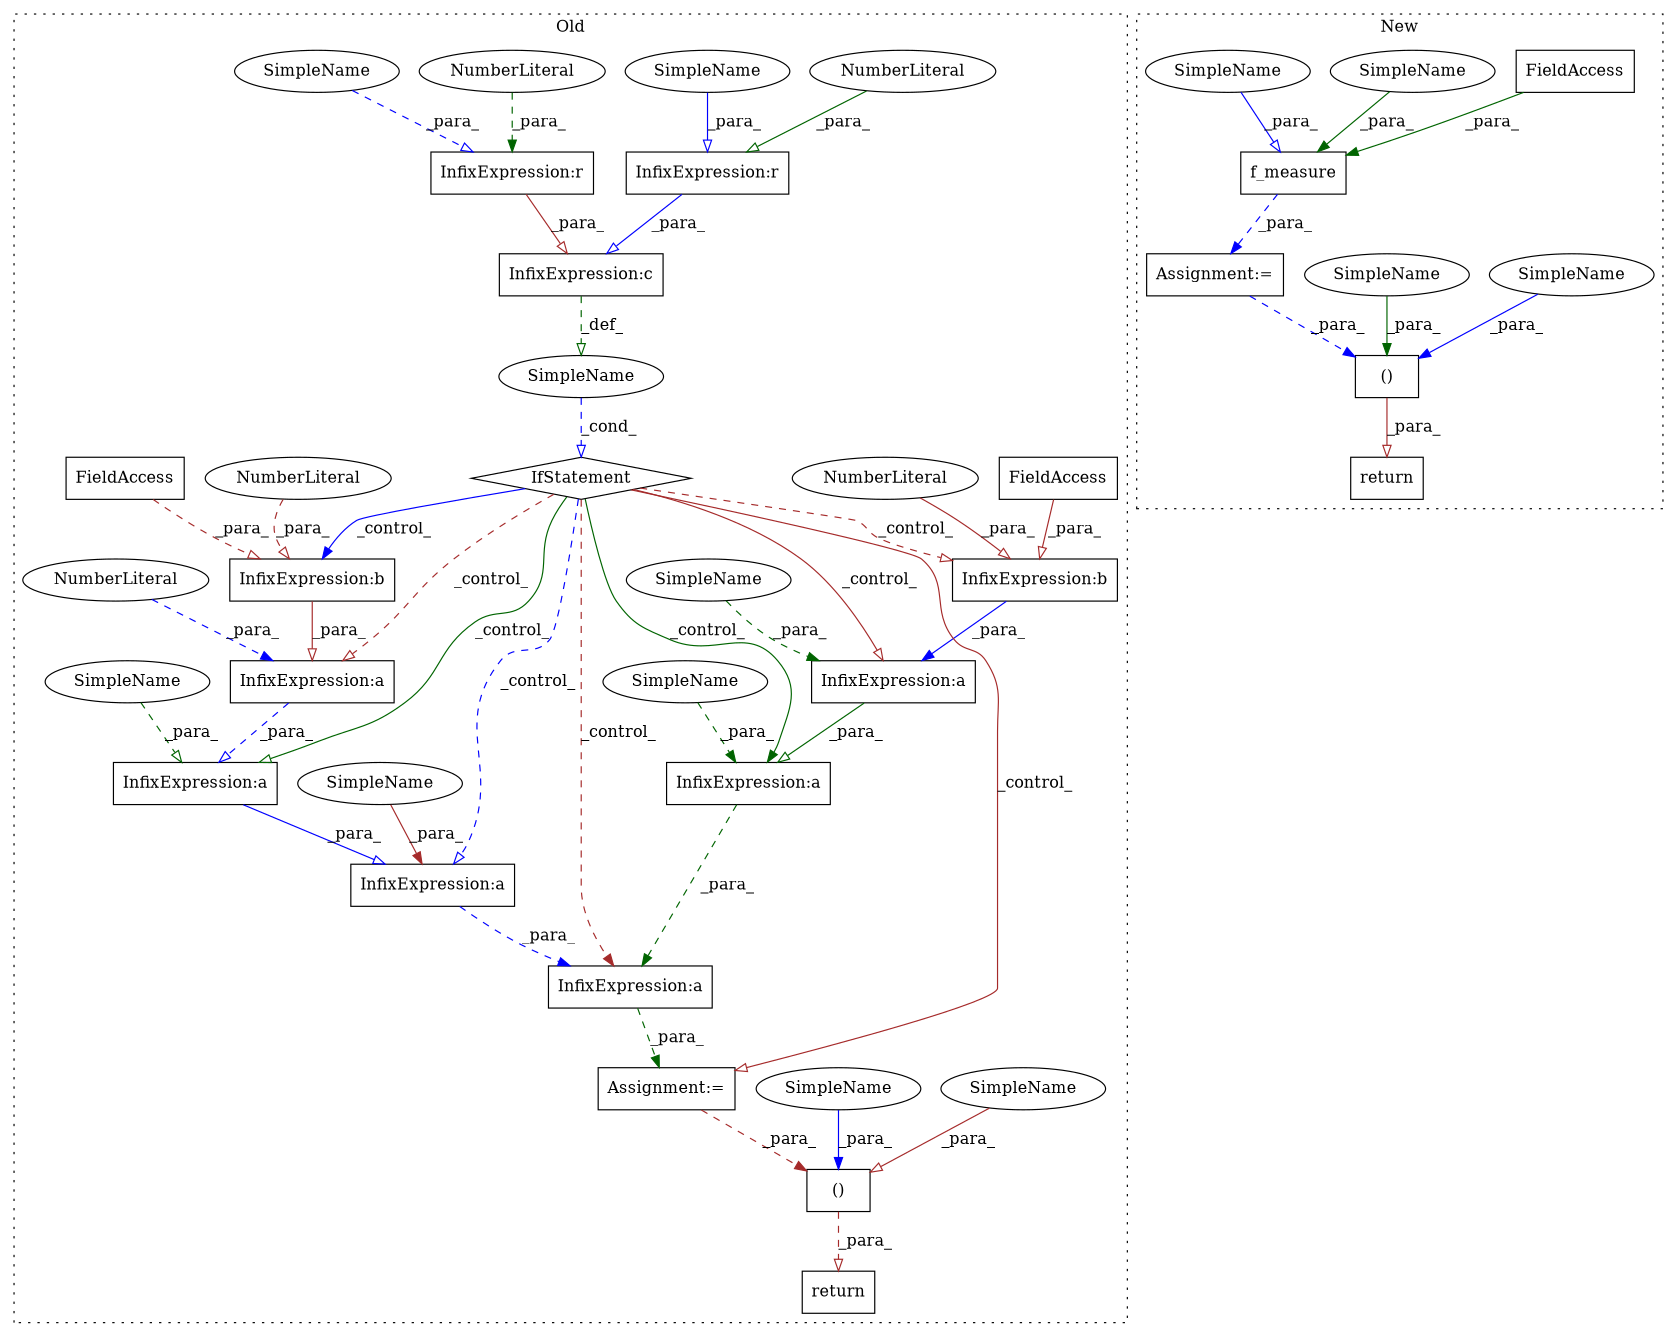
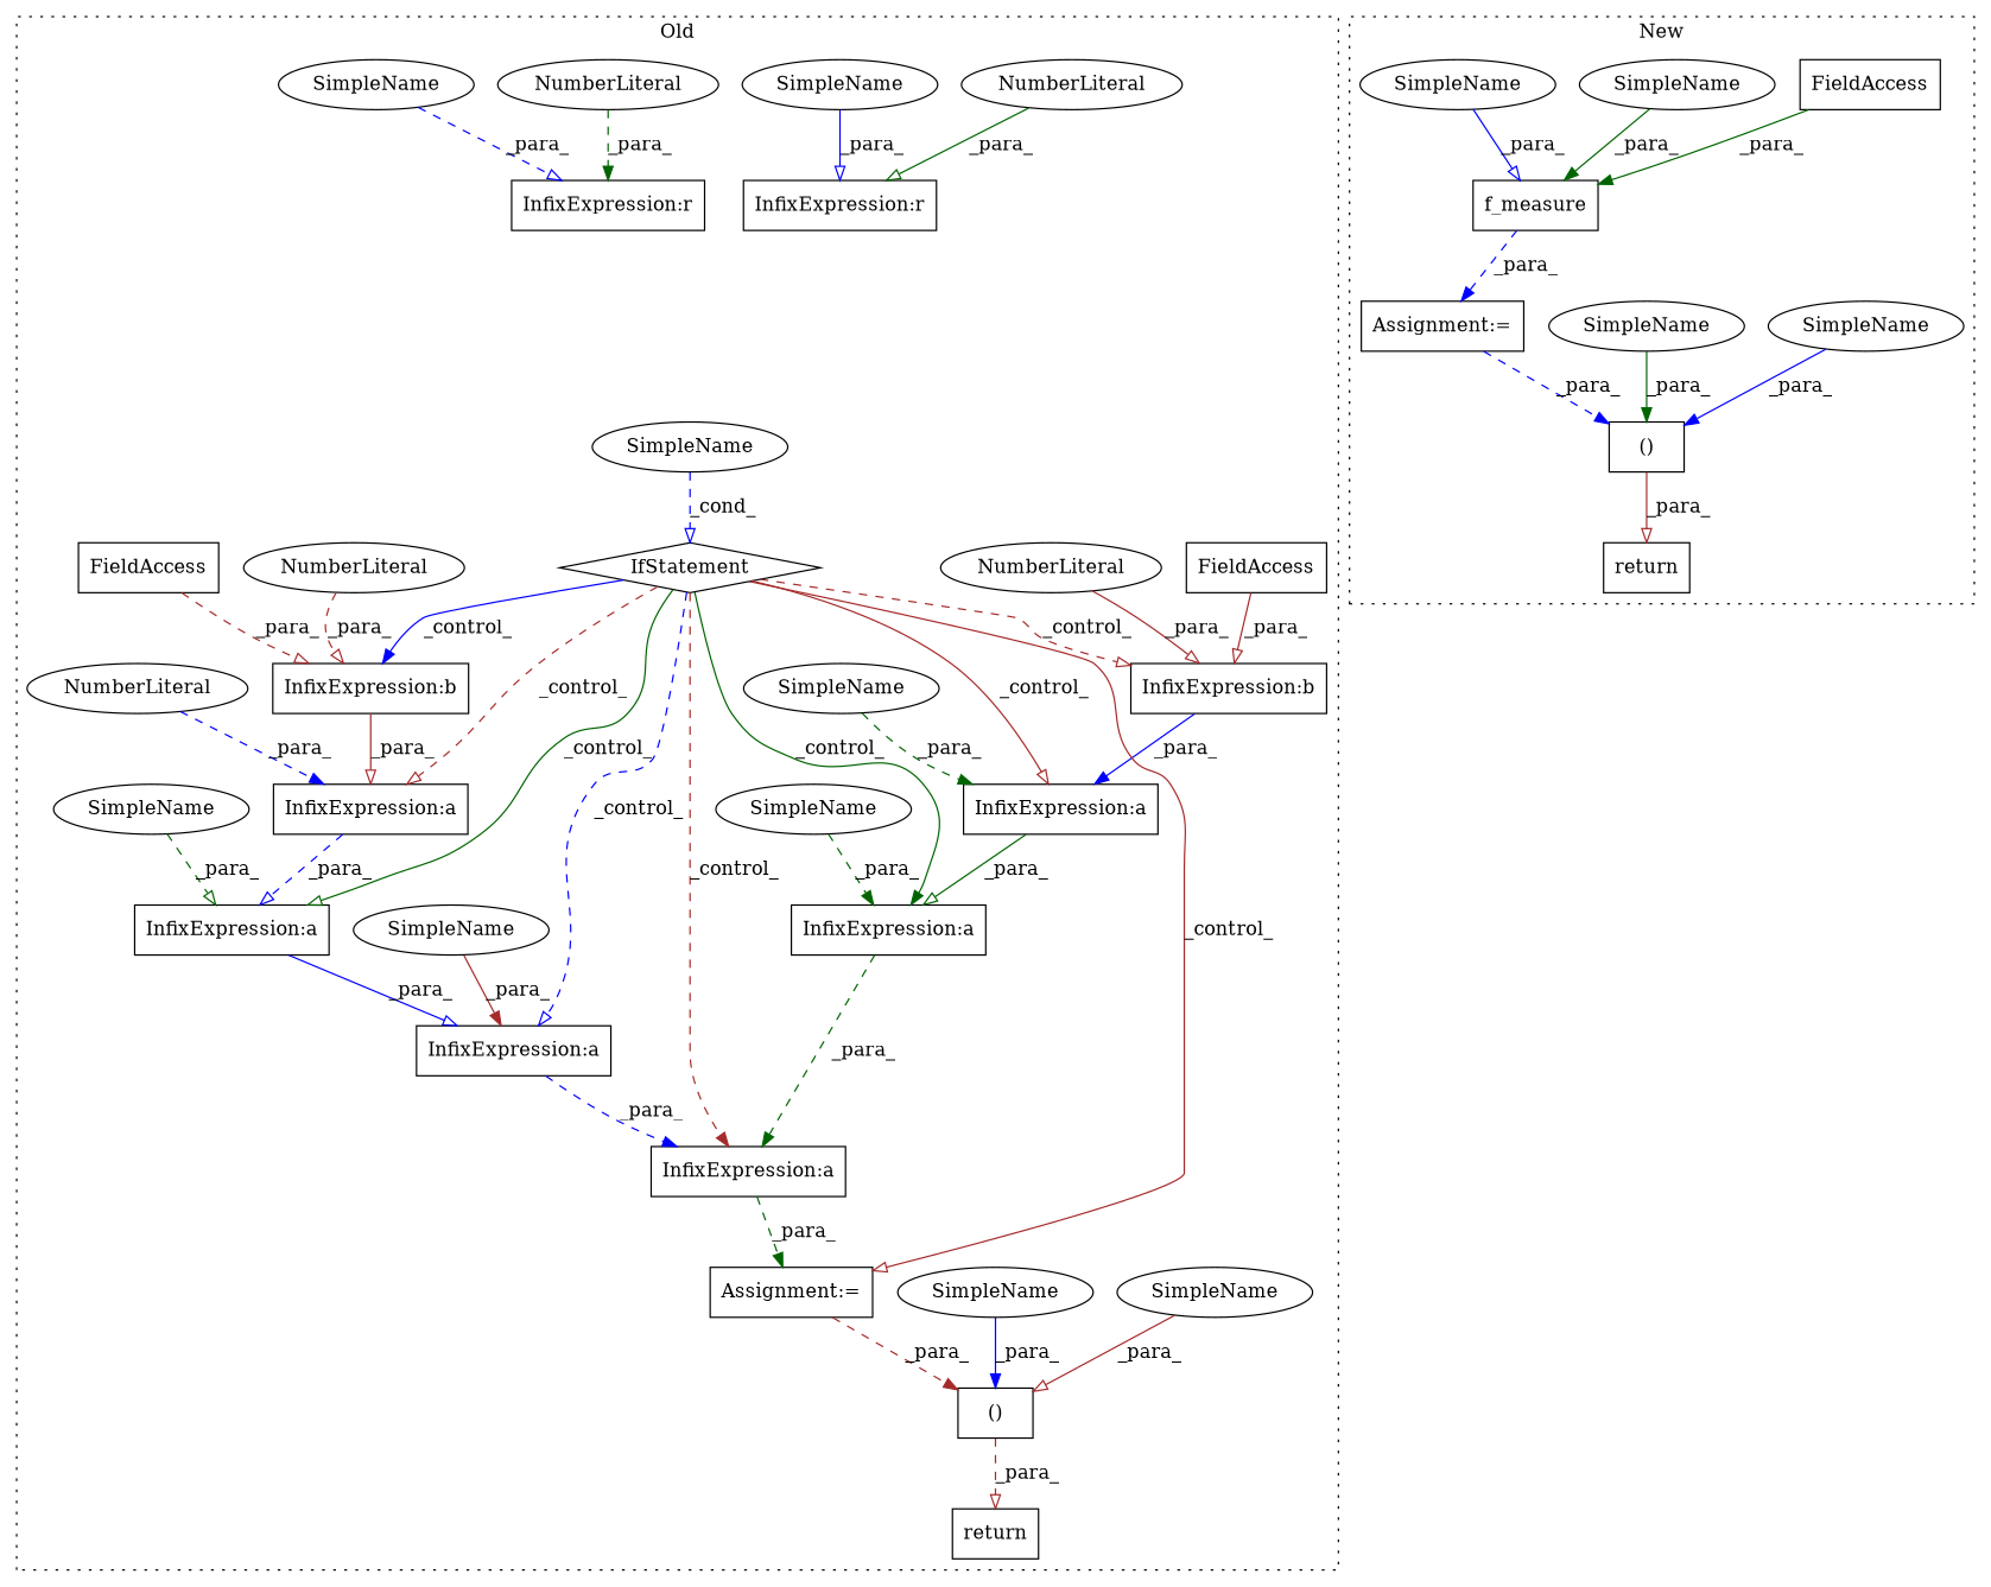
  digraph {
    node [a=42 l=3 s=5305 shape=box]
    edge [color=brown style=solid arrowhead=onormal]
    n1 [a=106 l=40 label="()"]
    n2 [a=27 label="InfixExpression:a" s=5209]
    n3 [a=27 label="InfixExpression:a" s=5244]
    n4 [a=27 label="InfixExpression:a" s=5259]
    n5 [a=27 label="InfixExpression:a" s=5223]
    n6 [a=34 l=1 label=NumberLiteral s=5208 shape=ellipse]
    n7 [a=41 l=12 label=return s=5293]
    n8 [a=27 label="InfixExpression:a" s=5269]
    n9 [a=27 label="InfixExpression:a" s=5233]
    n10 [a=27 label="InfixExpression:r" s=5187]
    n11 [a=27 label="InfixExpression:r" s=5170]
    n12 [a=34 l=1 label=NumberLiteral s=5173 shape=ellipse]
    n13 [a=27 label="InfixExpression:b" s=5254]
    n14 [a=27 label="InfixExpression:b" s=5217]
    n15 [a=34 l=1 label=NumberLiteral s=5257 shape=ellipse]
    n16 [a=34 l=1 label=NumberLiteral s=5190 shape=ellipse]
    n17 [a=34 l=1 label=NumberLiteral s=5220 shape=ellipse]
-   n18 [a=27 l=4 label="InfixExpression:c" s=5175]
    n19 [a=22 l=4 label=FieldAccess s=5250]
    n20 [a=22 l=4 label=FieldAccess s=5213]
    n21 [a=25 l="4,2" label=IfStatement s="5159,5192" shape=diamond]
    n22 [label=SimpleName shape=ellipse l="" s=""]
    n23 [a=7 l=1 label="Assignment:=" s=5203]
    n24 [l=7 label=SimpleName s=5272 shape=ellipse]
    n25 [l=7 label=SimpleName s=5236 shape=ellipse]
    n26 [l=7 label=SimpleName s=5324 shape=ellipse]
    n27 [l=7 label=SimpleName s=5180 shape=ellipse]
    n28 [l=6 label=SimpleName s=5164 shape=ellipse]
    n29 [l=6 label=SimpleName shape=ellipse]
    n30 [l=6 label=SimpleName s=5262 shape=ellipse]
    n31 [l=6 label=SimpleName s=5226 shape=ellipse]
    n32 [a=32 l="10,1" label=f_measure s="5319,5356"]
    n33 [a=106 l=56 label="()" s=5375]
    n34 [a=41 l=12 label=return s=5363]
    n35 [a=22 l=4 label=FieldAccess s=5352]
    n36 [a=7 l=1 label="Assignment:=" s=5313]
    n37 [l=11 label=SimpleName s=5398 shape=ellipse]
    n38 [l=11 label=SimpleName s=5340 shape=ellipse]
    n39 [l=10 label=SimpleName s=5375 shape=ellipse]
    n40 [l=10 label=SimpleName s=5329 shape=ellipse]
    subgraph cluster_1 {
      label=Old
      style=dotted
      n1
      n2
      n3
      n4
      n5
      n6
      n7
      n8
      n9
      n10
      n11
      n12
      n13
      n14
      n15
      n16
      n17
-     n18
      n19
      n20
      n21
      n22
      n23
      n24
      n25
      n26
      n27
      n28
      n29
      n30
      n31
    }
    subgraph cluster_2 {
      label=New
      style=dotted
      n32
      n33
      n34
      n35
      n36
      n37
      n38
      n39
      n40
    }
    n1 -> n7 [label=_para_ style=dashed]
    n2 -> n5 [label=_para_ color=blue style=dashed]
    n3 -> n23 [label=_para_ color=darkgreen style=dashed arrowhead=normal]
    n4 -> n8 [label=_para_ color=darkgreen]
    n5 -> n9 [label=_para_ color=blue]
    n6 -> n2 [label=_para_ color=blue style=dashed arrowhead=normal]
    n8 -> n3 [label=_para_ color=darkgreen style=dashed arrowhead=normal]
    n9 -> n3 [label=_para_ color=blue style=dashed arrowhead=normal]
-   n10 -> n18 [label=_para_ color=blue]
-   n11 -> n18 [label=_para_]
    n12 -> n11 [label=_para_ color=darkgreen style=dashed arrowhead=normal]
    n13 -> n4 [label=_para_ color=blue arrowhead=normal]
    n14 -> n2 [label=_para_]
    n15 -> n13 [label=_para_]
    n16 -> n10 [label=_para_ color=darkgreen]
    n17 -> n14 [label=_para_ style=dashed]
-   n18 -> n22 [label=_def_ color=darkgreen style=dashed]
    n19 -> n13 [label=_para_]
    n20 -> n14 [label=_para_ style=dashed]
    n21 -> n2 [label=_control_ style=dashed]
    n21 -> n3 [label=_control_ style=dashed arrowhead=normal]
    n21 -> n4 [label=_control_]
    n21 -> n5 [label=_control_ color=darkgreen]
    n21 -> n8 [label=_control_ color=darkgreen arrowhead=normal]
    n21 -> n9 [label=_control_ color=blue style=dashed]
    n21 -> n13 [label=_control_ style=dashed]
    n21 -> n14 [label=_control_ color=blue arrowhead=normal]
    n21 -> n23 [label=_control_]
    n22 -> n21 [label=_cond_ color=blue style=dashed]
    n23 -> n1 [label=_para_ style=dashed arrowhead=normal]
    n24 -> n8 [label=_para_ color=darkgreen style=dashed arrowhead=normal]
    n25 -> n9 [label=_para_ arrowhead=normal]
    n26 -> n1 [label=_para_]
    n27 -> n10 [label=_para_ color=blue]
    n28 -> n11 [label=_para_ color=blue style=dashed]
    n29 -> n1 [label=_para_ color=blue arrowhead=normal]
    n30 -> n4 [label=_para_ color=darkgreen style=dashed arrowhead=normal]
    n31 -> n5 [label=_para_ color=darkgreen style=dashed]
    n32 -> n36 [label=_para_ color=blue style=dashed arrowhead=normal]
    n33 -> n34 [label=_para_]
    n35 -> n32 [label=_para_ color=darkgreen arrowhead=normal]
    n36 -> n33 [label=_para_ color=blue style=dashed arrowhead=normal]
    n37 -> n33 [label=_para_ color=blue arrowhead=normal]
    n38 -> n32 [label=_para_ color=darkgreen arrowhead=normal]
    n39 -> n33 [label=_para_ color=darkgreen arrowhead=normal]
    n40 -> n32 [label=_para_ color=blue]
  }
